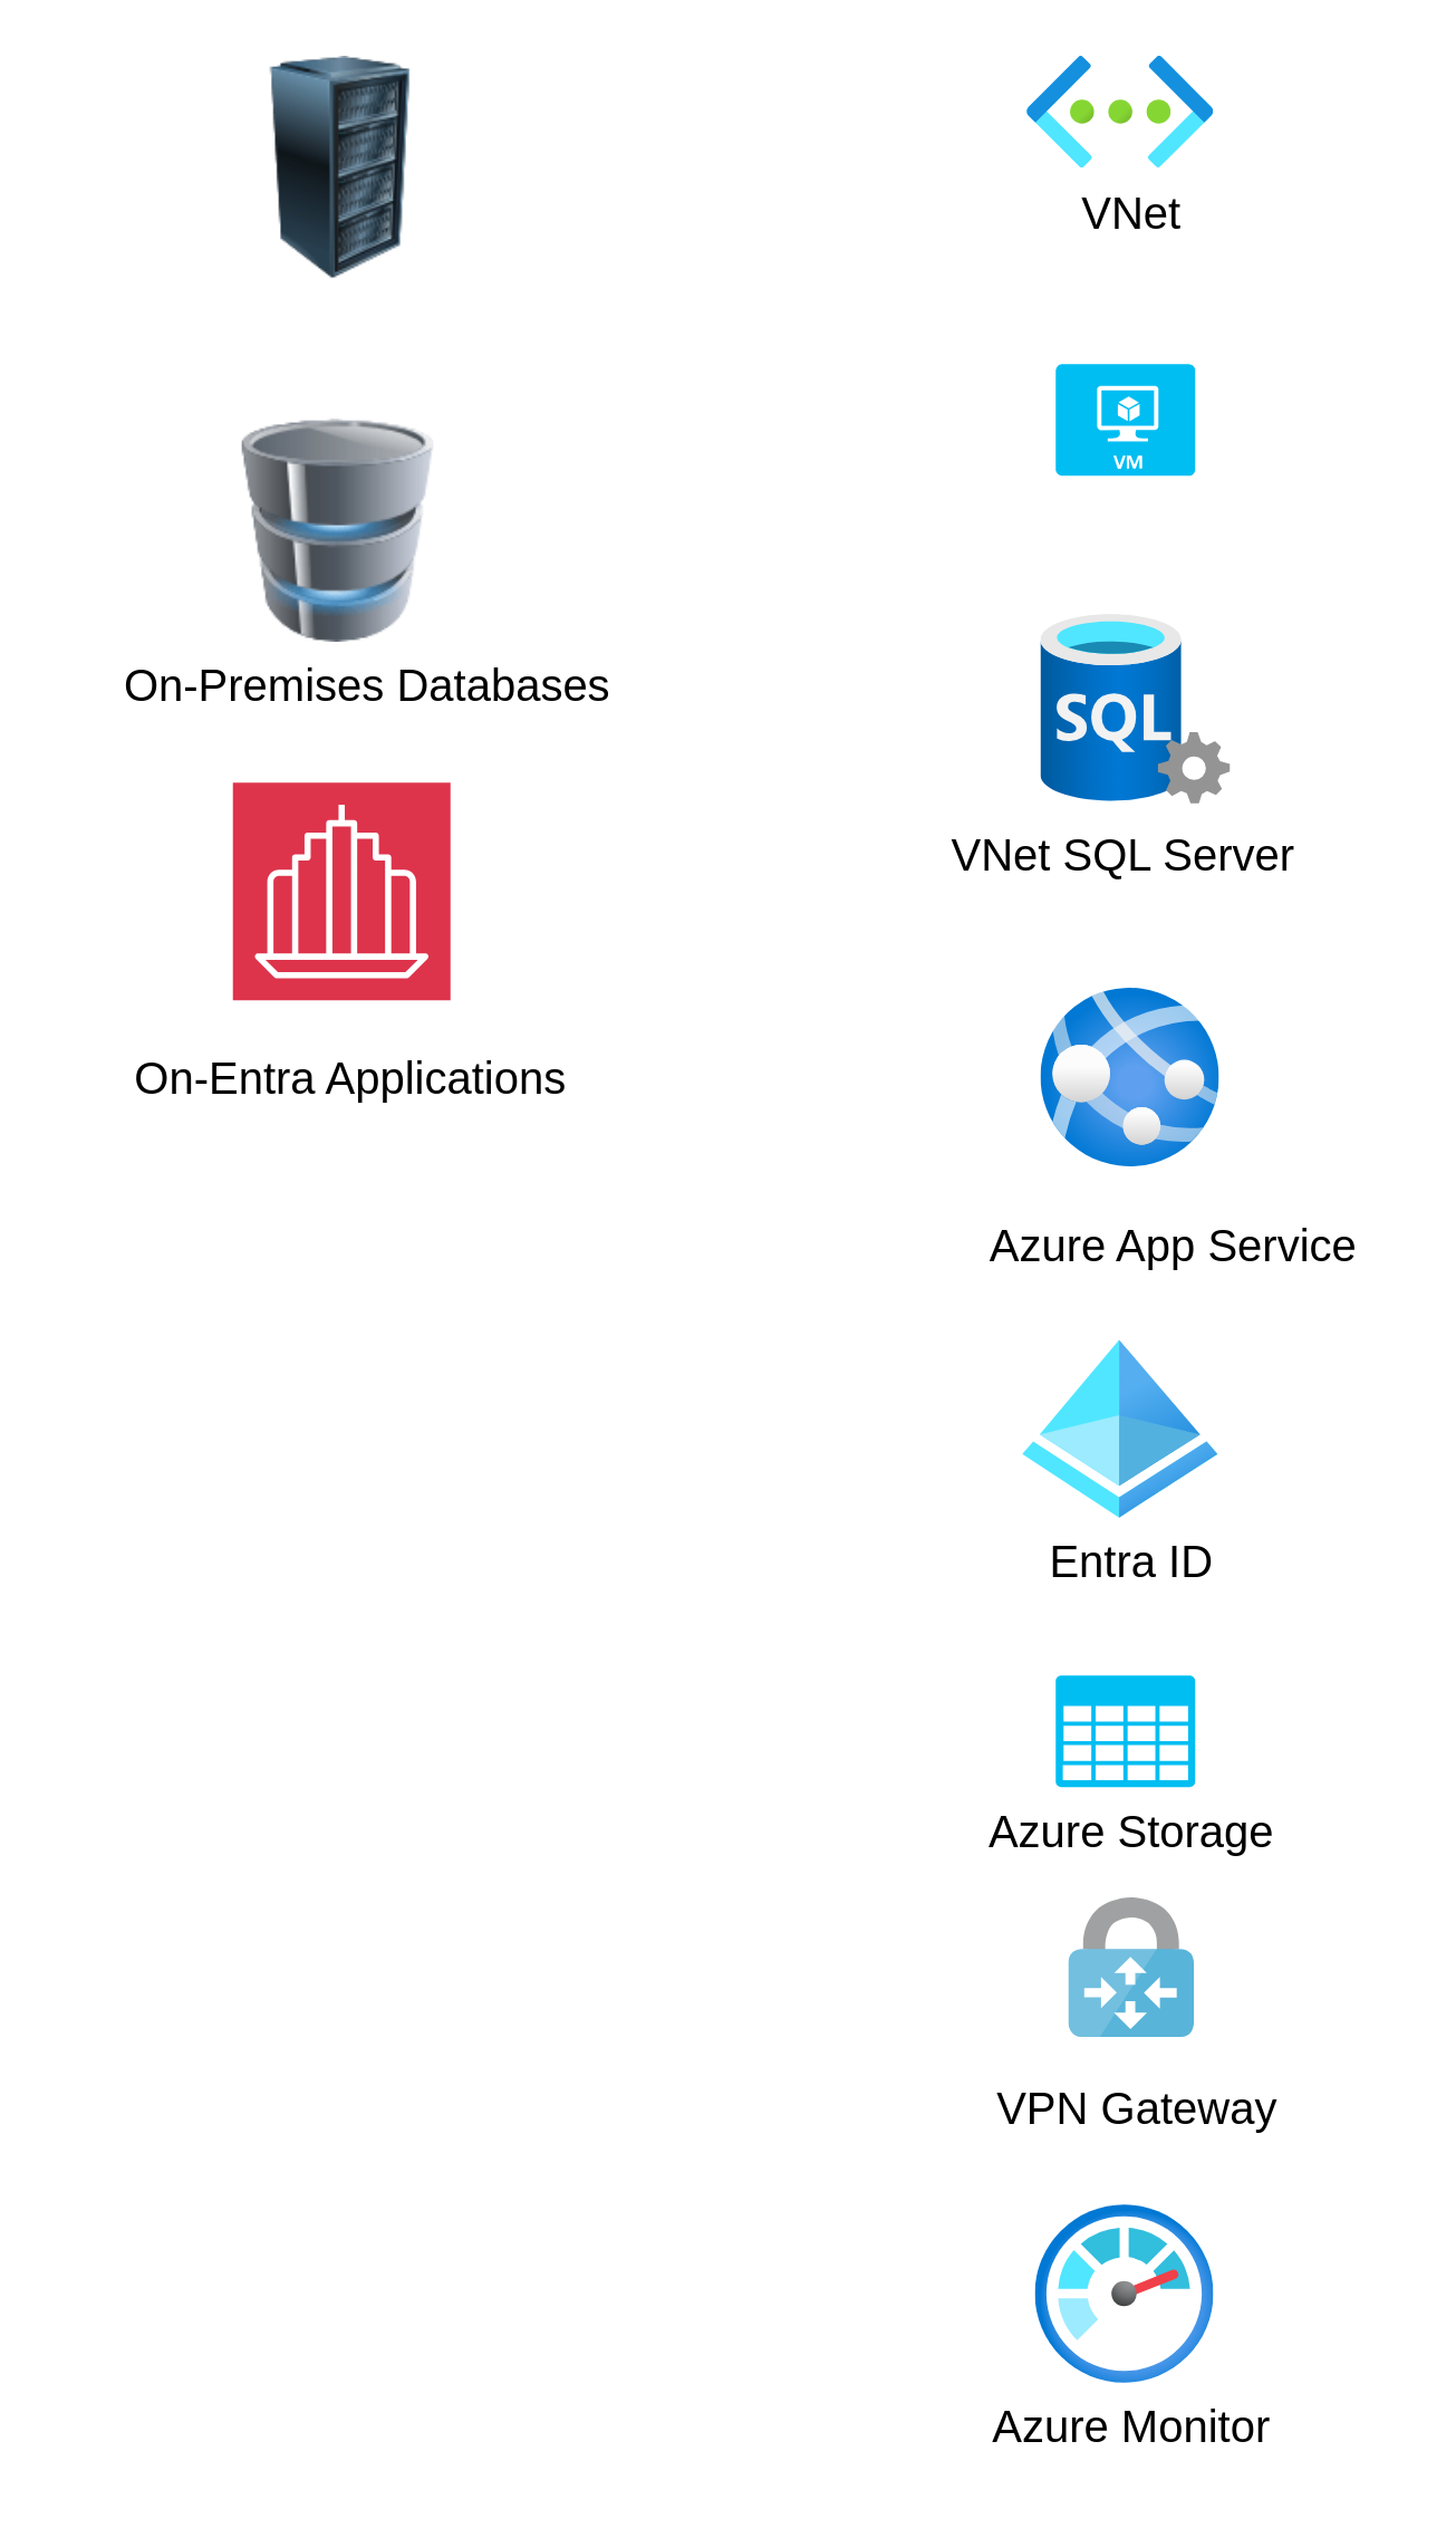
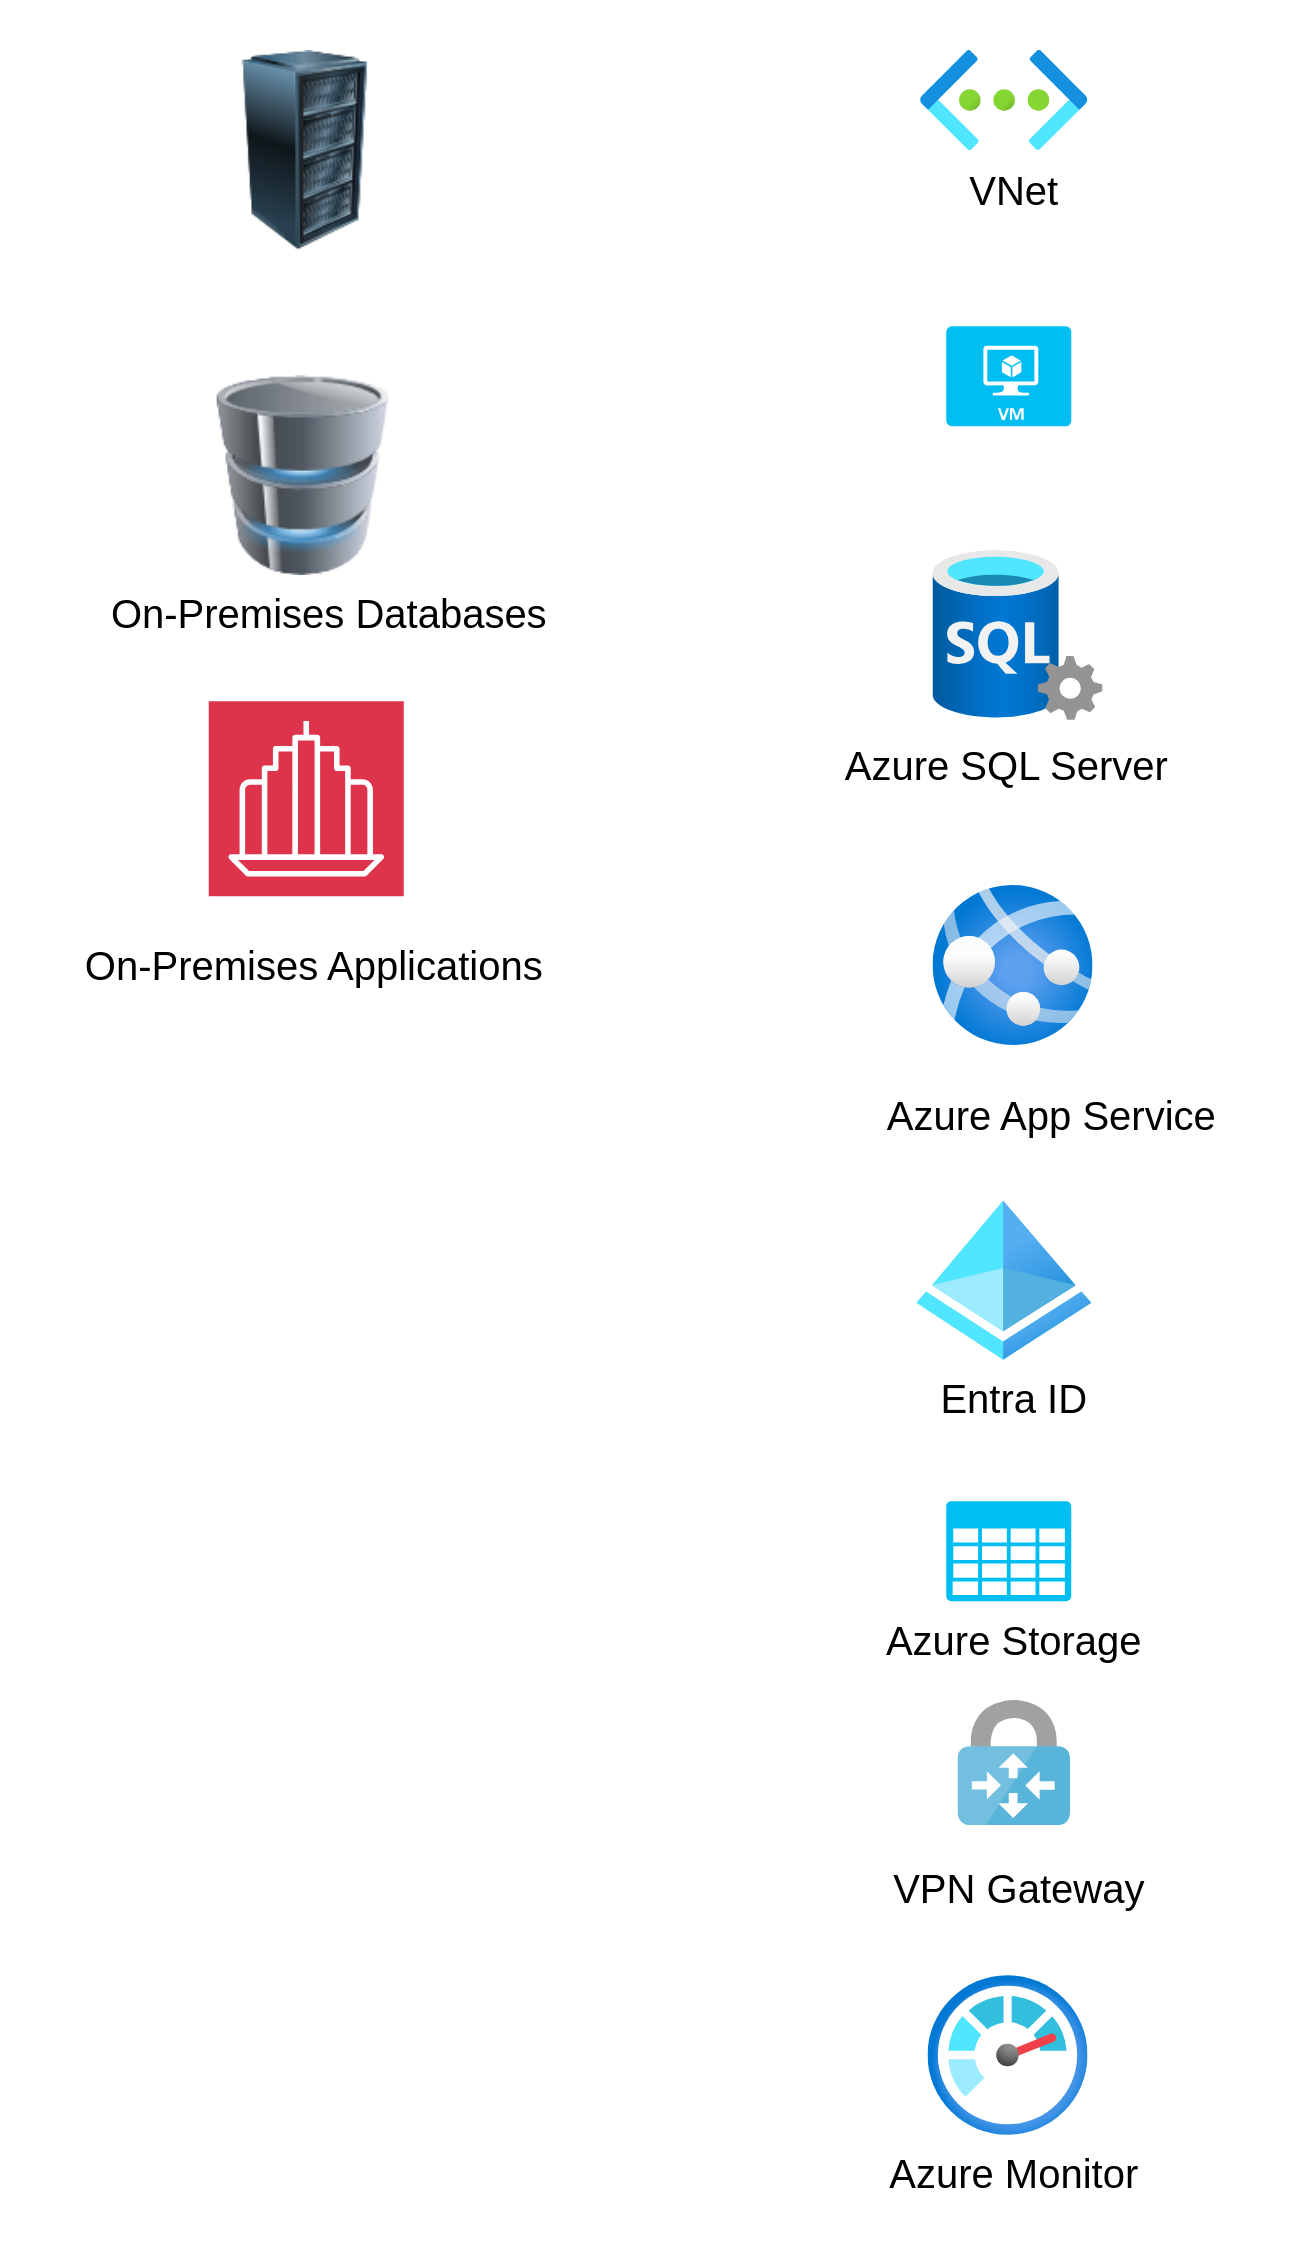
  <mxCell id="0" />
  <mxCell id="1" parent="0" />
  <mxCell id="2" value="" style="image;html=1;image=img/lib/clip_art/computers/Server_Rack_128x128.png" vertex="1" parent="1"><mxGeometry x="82" y="20" width="80" height="80" as="geometry" /></mxCell>
  <mxCell id="3" value="" style="image;html=1;image=img/lib/clip_art/computers/Database_128x128.png" vertex="1" parent="1"><mxGeometry x="81" y="150" width="80" height="80" as="geometry" /></mxCell>
  <mxCell id="4" value="" style="sketch=0;points=[[0,0,0],[0.25,0,0],[0.5,0,0],[0.75,0,0],[1,0,0],[0,1,0],[0.25,1,0],[0.5,1,0],[0.75,1,0],[1,1,0],[0,0.25,0],[0,0.5,0],[0,0.75,0],[1,0.25,0],[1,0.5,0],[1,0.75,0]];outlineConnect=0;fontColor=#232F3E;fillColor=#DD344C;strokeColor=#ffffff;dashed=0;verticalLabelPosition=bottom;verticalAlign=top;align=center;html=1;fontSize=12;fontStyle=0;aspect=fixed;shape=mxgraph.aws4.resourceIcon;resIcon=mxgraph.aws4.business_application;" vertex="1" parent="1"><mxGeometry x="83" y="280" width="78" height="78" as="geometry" /></mxCell>
  <mxCell id="5" value="On-Premises Databases" style="text;html=1;align=center;verticalAlign=middle;resizable=0;points=[];autosize=1;strokeColor=none;fillColor=none;fontSize=16;" vertex="1" parent="1"><mxGeometry x="31" y="230" width="200" height="30" as="geometry" /></mxCell>
- <mxCell id="6" value="On-Entra Applications" style="text;html=1;align=center;verticalAlign=middle;resizable=0;points=[];autosize=1;strokeColor=none;fillColor=none;fontSize=16;" vertex="1" parent="1"><mxGeometry x="20" y="371" width="210" height="30" as="geometry" /></mxCell>
+ <mxCell id="6" value="On-Premises Applications" style="text;html=1;align=center;verticalAlign=middle;resizable=0;points=[];autosize=1;strokeColor=none;fillColor=none;fontSize=16;" vertex="1" parent="1"><mxGeometry x="20" y="371" width="210" height="30" as="geometry" /></mxCell>
  <mxCell id="7" value="" style="image;aspect=fixed;html=1;points=[];align=center;fontSize=12;image=img/lib/azure2/networking/Virtual_Networks.svg;" vertex="1" parent="1"><mxGeometry x="368" y="20" width="67" height="40" as="geometry" /></mxCell>
  <mxCell id="8" value="" style="verticalLabelPosition=bottom;html=1;verticalAlign=top;align=center;strokeColor=none;fillColor=#00BEF2;shape=mxgraph.azure.virtual_machine;" vertex="1" parent="1"><mxGeometry x="378" y="130" width="50" height="40" as="geometry" /></mxCell>
  <mxCell id="9" value="" style="image;aspect=fixed;html=1;points=[];align=center;fontSize=12;image=img/lib/azure2/identity/Azure_Active_Directory.svg;" vertex="1" parent="1"><mxGeometry x="366.5" y="480" width="70" height="64" as="geometry" /></mxCell>
  <mxCell id="10" value="" style="verticalLabelPosition=bottom;html=1;verticalAlign=top;align=center;strokeColor=none;fillColor=#00BEF2;shape=mxgraph.azure.storage;pointerEvents=1;" vertex="1" parent="1"><mxGeometry x="378" y="600" width="50" height="40" as="geometry" /></mxCell>
  <mxCell id="11" value="" style="image;sketch=0;aspect=fixed;html=1;points=[];align=center;fontSize=12;image=img/lib/mscae/VPN_Gateway.svg;" vertex="1" parent="1"><mxGeometry x="383" y="680" width="45" height="50" as="geometry" /></mxCell>
  <mxCell id="12" value="" style="image;aspect=fixed;html=1;points=[];align=center;fontSize=12;image=img/lib/azure2/management_governance/Monitor.svg;" vertex="1" parent="1"><mxGeometry x="371" y="790" width="64" height="64" as="geometry" /></mxCell>
  <mxCell id="13" value="" style="image;aspect=fixed;html=1;points=[];align=center;fontSize=12;image=img/lib/azure2/databases/SQL_Server.svg;" vertex="1" parent="1"><mxGeometry x="373" y="220" width="68" height="68" as="geometry" /></mxCell>
  <mxCell id="14" value="VNet" style="text;html=1;align=center;verticalAlign=middle;resizable=0;points=[];autosize=1;strokeColor=none;fillColor=none;fontSize=16;" vertex="1" parent="1"><mxGeometry x="375" y="61" width="60" height="30" as="geometry" /></mxCell>
- <mxCell id="15" value="VNet SQL Server" style="text;html=1;align=center;verticalAlign=middle;resizable=0;points=[];autosize=1;strokeColor=none;fillColor=none;fontSize=16;" vertex="1" parent="1"><mxGeometry x="326.5" y="291" width="150" height="30" as="geometry" /></mxCell>
+ <mxCell id="15" value="Azure SQL Server" style="text;html=1;align=center;verticalAlign=middle;resizable=0;points=[];autosize=1;strokeColor=none;fillColor=none;fontSize=16;" vertex="1" parent="1"><mxGeometry x="326.5" y="291" width="150" height="30" as="geometry" /></mxCell>
  <mxCell id="16" value="Azure App Service" style="text;html=1;align=center;verticalAlign=middle;resizable=0;points=[];autosize=1;strokeColor=none;fillColor=none;fontSize=16;" vertex="1" parent="1"><mxGeometry x="340" y="431" width="160" height="30" as="geometry" /></mxCell>
  <mxCell id="17" value="" style="image;aspect=fixed;html=1;points=[];align=center;fontSize=12;image=img/lib/azure2/app_services/App_Services.svg;" vertex="1" parent="1"><mxGeometry x="373" y="354" width="64" height="64" as="geometry" /></mxCell>
  <mxCell id="18" value="Entra ID" style="text;html=1;align=center;verticalAlign=middle;resizable=0;points=[];autosize=1;strokeColor=none;fillColor=none;fontSize=16;" vertex="1" parent="1"><mxGeometry x="365" y="544" width="80" height="30" as="geometry" /></mxCell>
  <mxCell id="19" value="Azure Storage" style="text;html=1;align=center;verticalAlign=middle;resizable=0;points=[];autosize=1;strokeColor=none;fillColor=none;fontSize=16;" vertex="1" parent="1"><mxGeometry x="340" y="641" width="130" height="30" as="geometry" /></mxCell>
  <mxCell id="20" value="VPN Gateway" style="text;html=1;align=center;verticalAlign=middle;resizable=0;points=[];autosize=1;strokeColor=none;fillColor=none;fontSize=16;" vertex="1" parent="1"><mxGeometry x="347" y="740" width="120" height="30" as="geometry" /></mxCell>
  <mxCell id="21" value="Azure Monitor" style="text;html=1;align=center;verticalAlign=middle;resizable=0;points=[];autosize=1;strokeColor=none;fillColor=none;fontSize=16;" vertex="1" parent="1"><mxGeometry x="345" y="854" width="120" height="30" as="geometry" /></mxCell>
